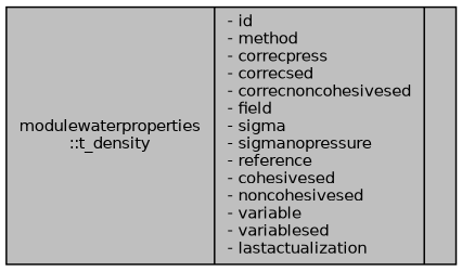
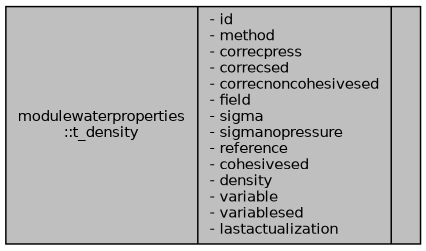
  digraph {
    rankdir=LR
-   n1 [color=black fillcolor=grey75 fontcolor=black fontname=Helvetica fontsize=10 height=0.2 label="{modulewaterproperties\l::t_density\n|- id\l- method\l- correcpress\l- correcsed\l- correcnoncohesivesed\l- field\l- sigma\l- sigmanopressure\l- reference\l- cohesivesed\l- noncohesivesed\l- variable\l- variablesed\l- lastactualization\l|}" shape=record style=filled width=0.4]
+   n1 [color=black fillcolor=grey75 fontcolor=black fontname=Helvetica fontsize=10 height=0.2 label="{modulewaterproperties\l::t_density\n|- id\l- method\l- correcpress\l- correcsed\l- correcnoncohesivesed\l- field\l- sigma\l- sigmanopressure\l- reference\l- cohesivesed\l- density\l- variable\l- variablesed\l- lastactualization\l|}" shape=record style=filled width=0.4]
  }
